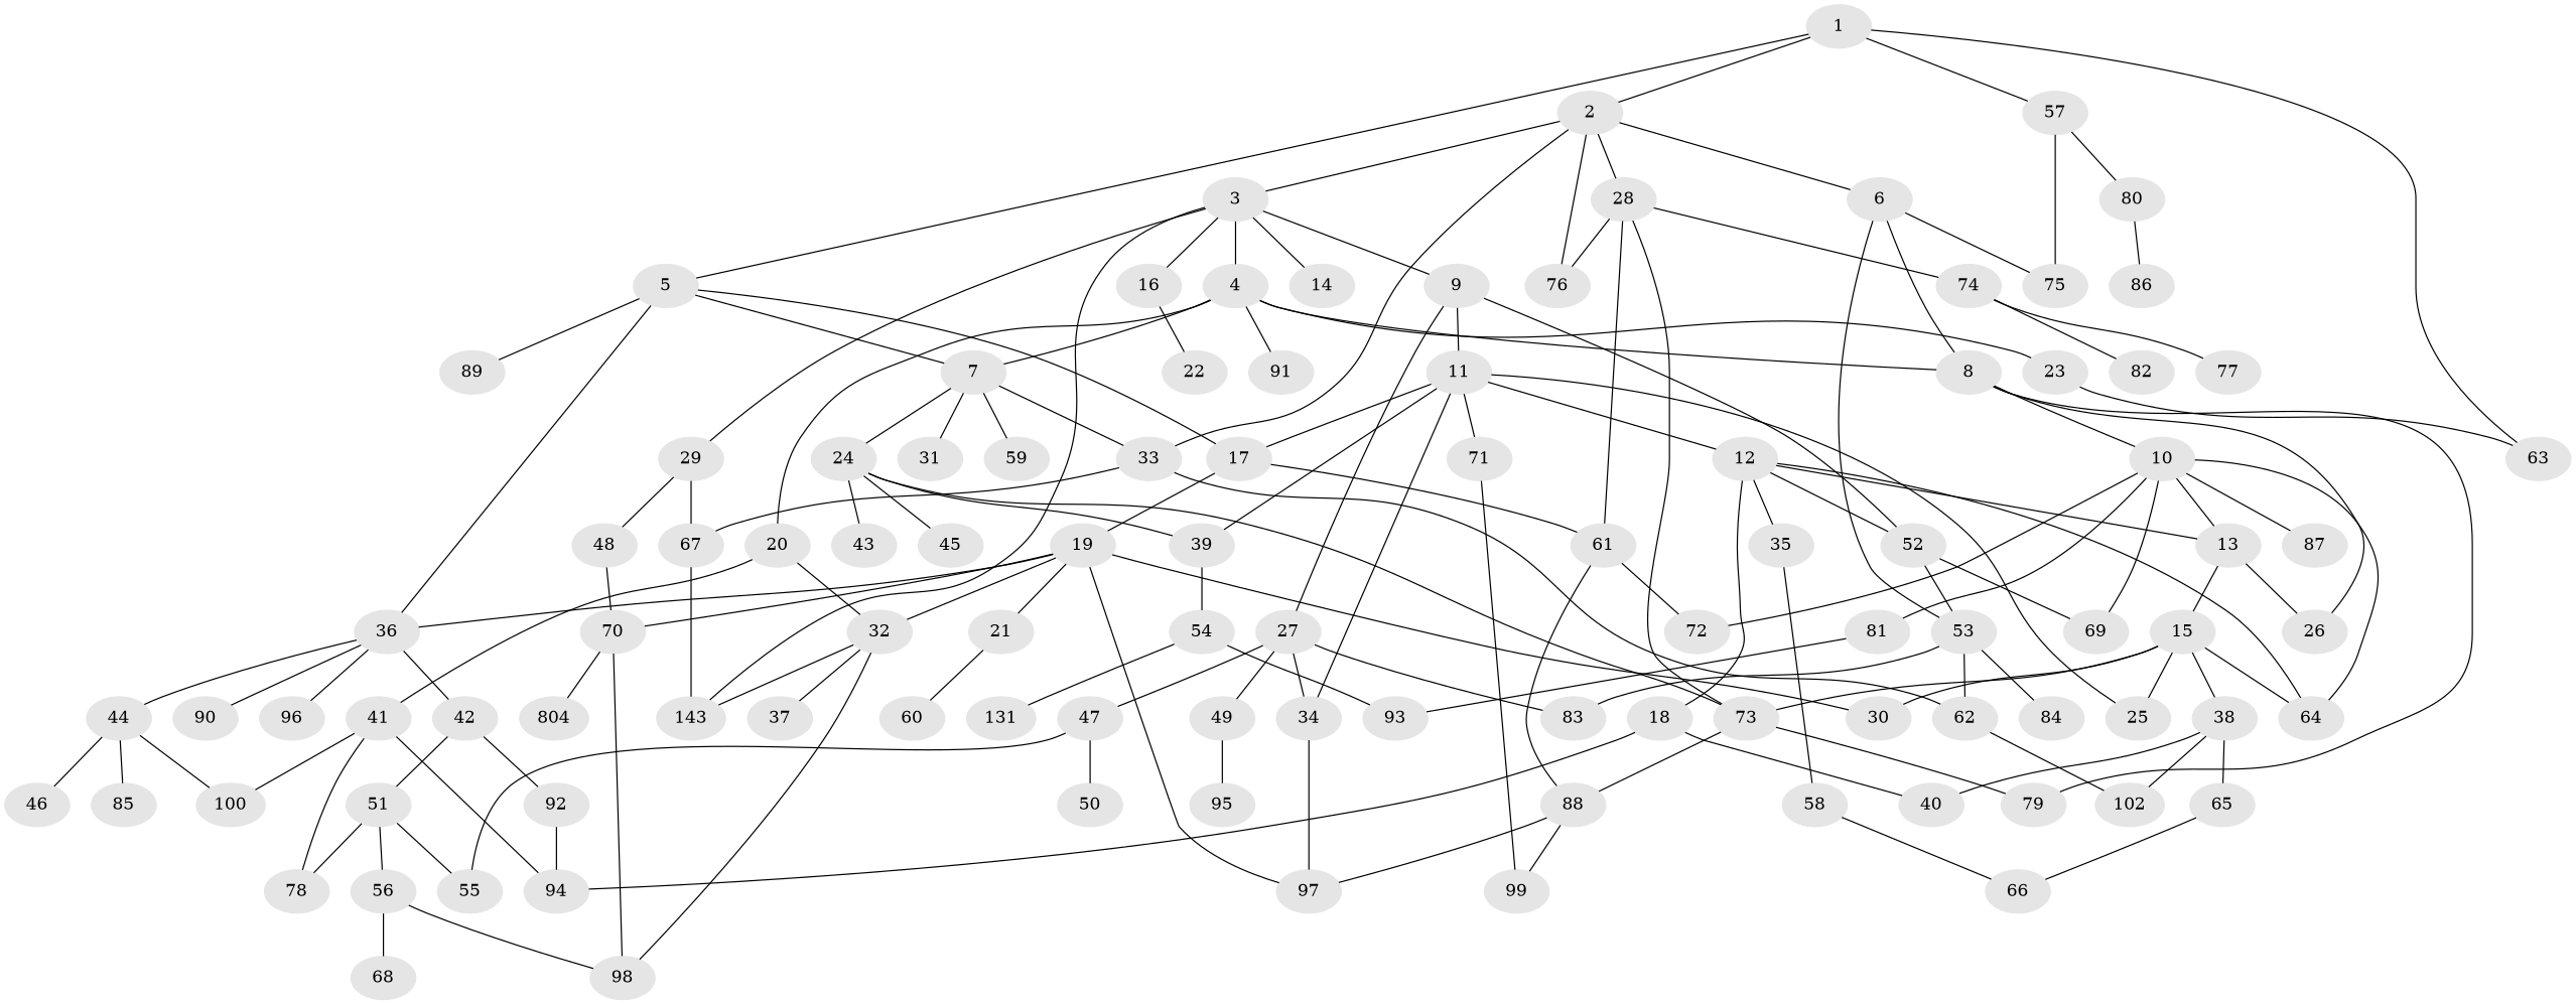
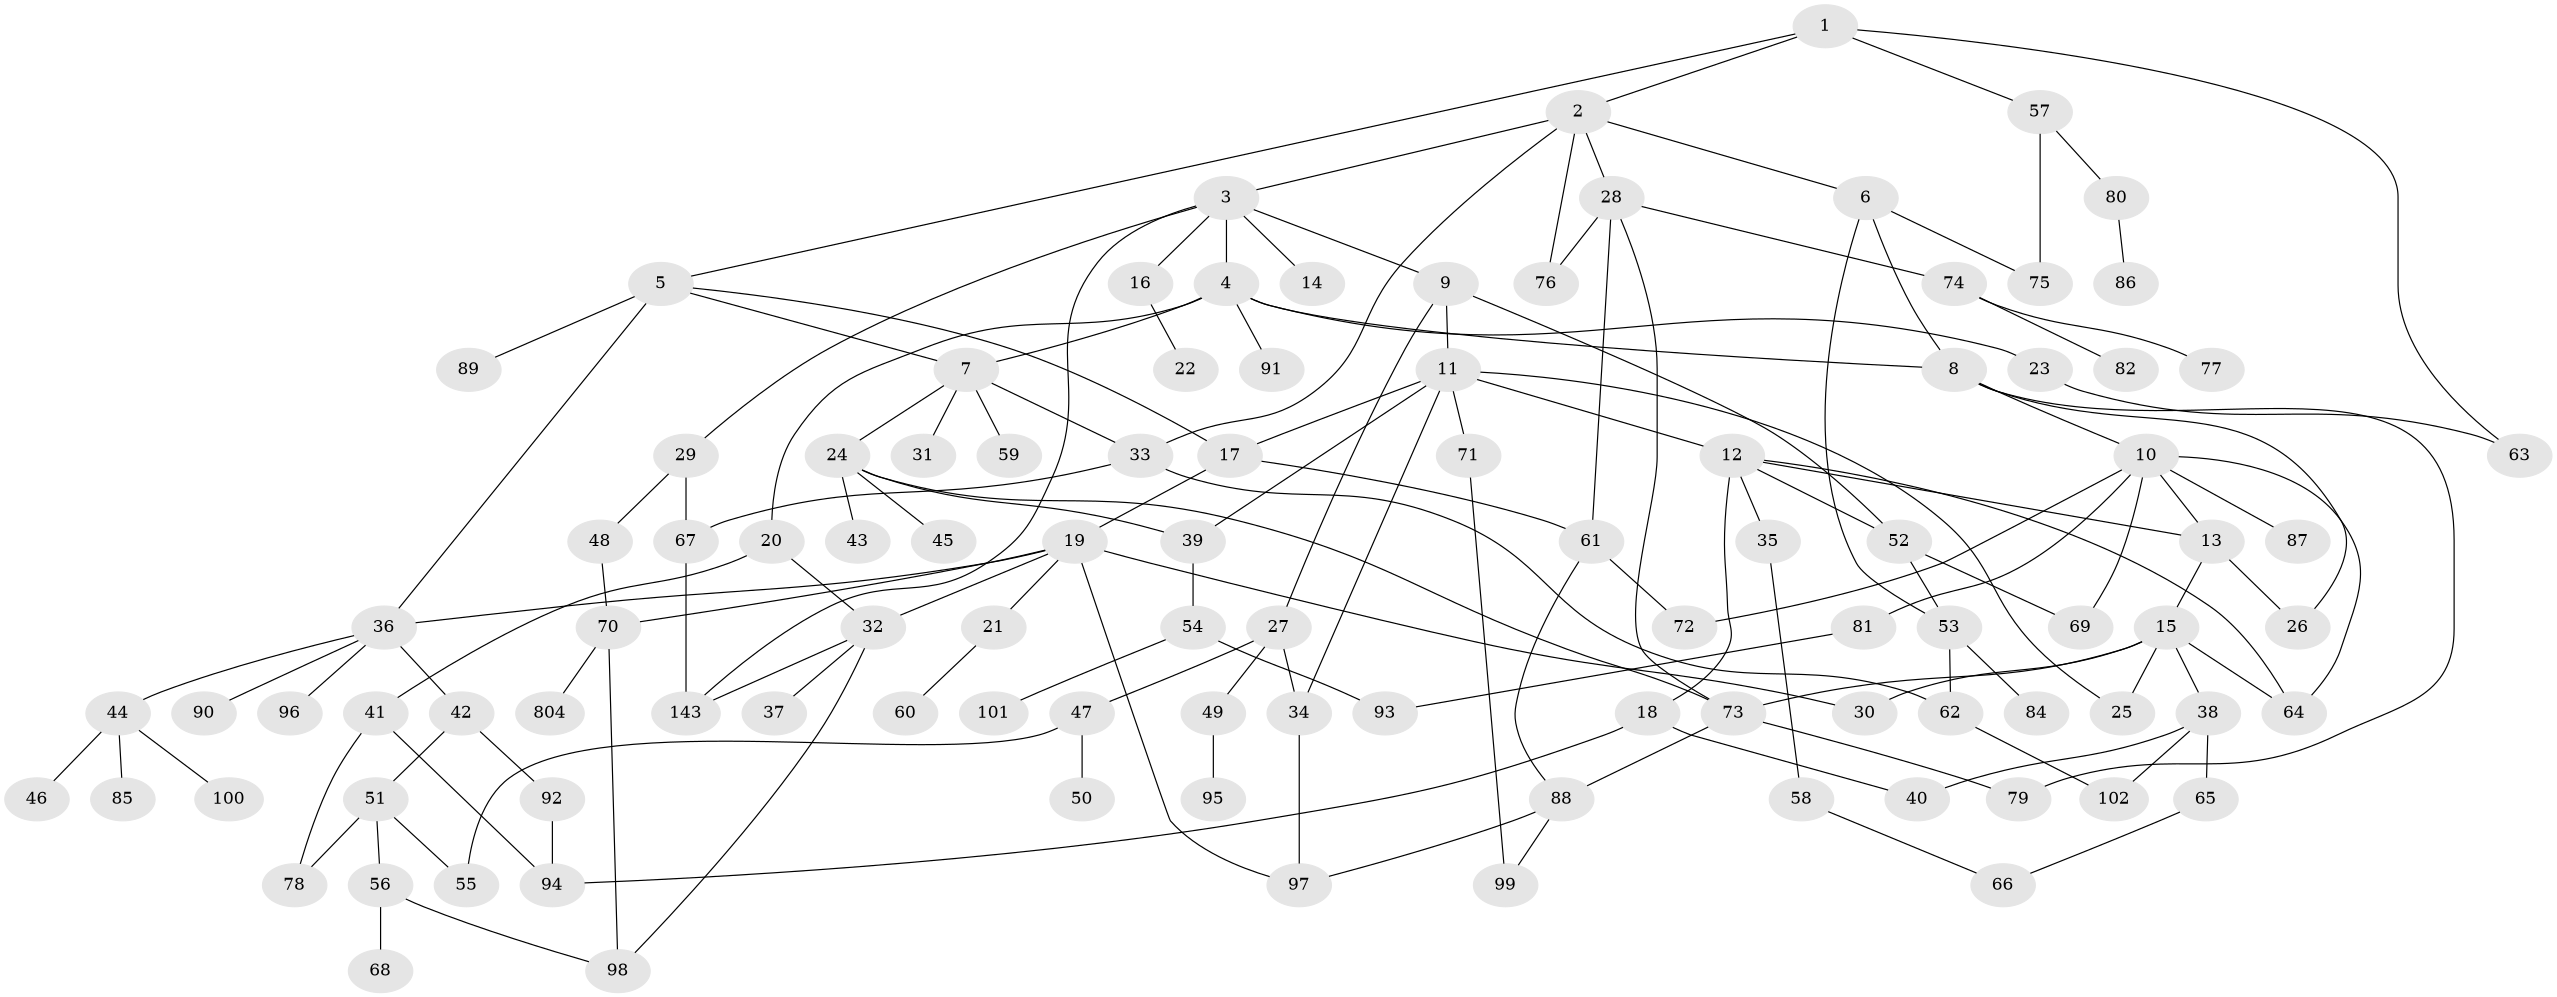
  graph {
    node [color=gray90 style=filled]
    1
    2
    5
    57
    63
    3
    6
    28
    33
    76
    7
    17
    36
    89
    75
    80
    4
    9
    14
    16
    29
    n22 [label=143]
    8
    53
    73
    61
    74
    67
    62
    20
    23
    91
    11
    27
    52
    22
    48
    24
    31
    59
    10
    26
    79
    32
    41
    19
    42
    44
    90
    96
-   83
    84
    39
    43
    45
    13
    64
    69
    72
    81
    87
    12
    25
    34
    71
    47
    49
    15
    93
    18
    35
    97
    54
    99
    40
    94
    58
    30
    38
    65
    102
    88
    21
    70
    60
    37
    98
    n88 [label=804]
    78
    100
    50
    55
    95
    77
    82
    66
    51
    92
    46
    85
-   101 [label=131]
+   101
    56
    68
    86
    1 -- 2
    1 -- 5
    1 -- 57
    1 -- 63
    2 -- 3
    2 -- 6
    2 -- 28
    2 -- 33
    2 -- 76
    5 -- 7
    5 -- 17
    5 -- 36
    5 -- 89
    57 -- 75
    57 -- 80
    3 -- 4
    3 -- 9
    3 -- 14
    3 -- 16
    3 -- 29
    3 -- n22
    6 -- 75
    6 -- 8
    6 -- 53
    28 -- 76
    28 -- 73
    28 -- 61
    28 -- 74
    33 -- 67
    33 -- 62
    7 -- 33
    7 -- 24
    7 -- 31
    7 -- 59
    17 -- 61
    17 -- 19
    36 -- 42
    36 -- 44
    36 -- 90
    36 -- 96
    80 -- 86
    4 -- 7
    4 -- 8
    4 -- 20
    4 -- 23
    4 -- 91
    9 -- 11
    9 -- 27
    9 -- 52
    16 -- 22
    29 -- 67
    29 -- 48
    8 -- 10
    8 -- 26
    8 -- 79
    53 -- 62
-   53 -- 83
    53 -- 84
    73 -- 79
    73 -- 88
    61 -- 72
    61 -- 88
    74 -- 77
    74 -- 82
    67 -- n22
    62 -- 102
    20 -- 32
    20 -- 41
    23 -- 63
    11 -- 17
    11 -- 39
    11 -- 12
    11 -- 25
    11 -- 34
    11 -- 71
-   27 -- 83
    27 -- 34
    27 -- 47
    27 -- 49
    52 -- 53
    52 -- 69
    48 -- 70
    24 -- 73
    24 -- 39
    24 -- 43
    24 -- 45
    10 -- 13
    10 -- 64
    10 -- 69
    10 -- 72
    10 -- 81
    10 -- 87
    32 -- n22
    32 -- 37
    32 -- 98
    41 -- 94
    41 -- 78
-   41 -- 100
    19 -- 36
    19 -- 32
    19 -- 97
    19 -- 30
    19 -- 21
    19 -- 70
    42 -- 51
    42 -- 92
    44 -- 100
    44 -- 46
    44 -- 85
    39 -- 54
    13 -- 26
    13 -- 15
    81 -- 93
    12 -- 52
    12 -- 13
    12 -- 64
    12 -- 18
    12 -- 35
    34 -- 97
    71 -- 99
    47 -- 50
    47 -- 55
    49 -- 95
    15 -- 73
    15 -- 64
    15 -- 25
    15 -- 30
    15 -- 38
    18 -- 40
    18 -- 94
    35 -- 58
    54 -- 93
    54 -- 101
    58 -- 66
    38 -- 40
    38 -- 65
    38 -- 102
    65 -- 66
    88 -- 97
    88 -- 99
    21 -- 60
    70 -- 98
    70 -- n88
    51 -- 78
    51 -- 55
    51 -- 56
    92 -- 94
    56 -- 98
    56 -- 68
  }
